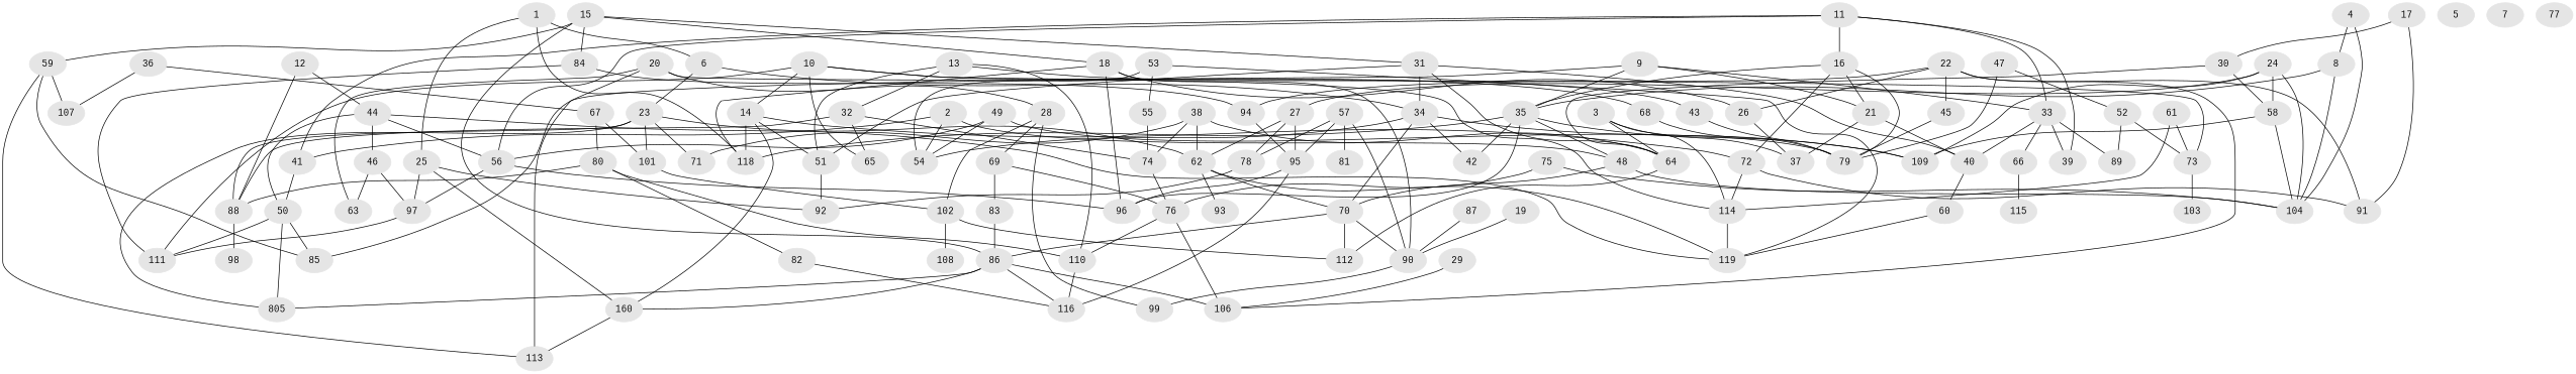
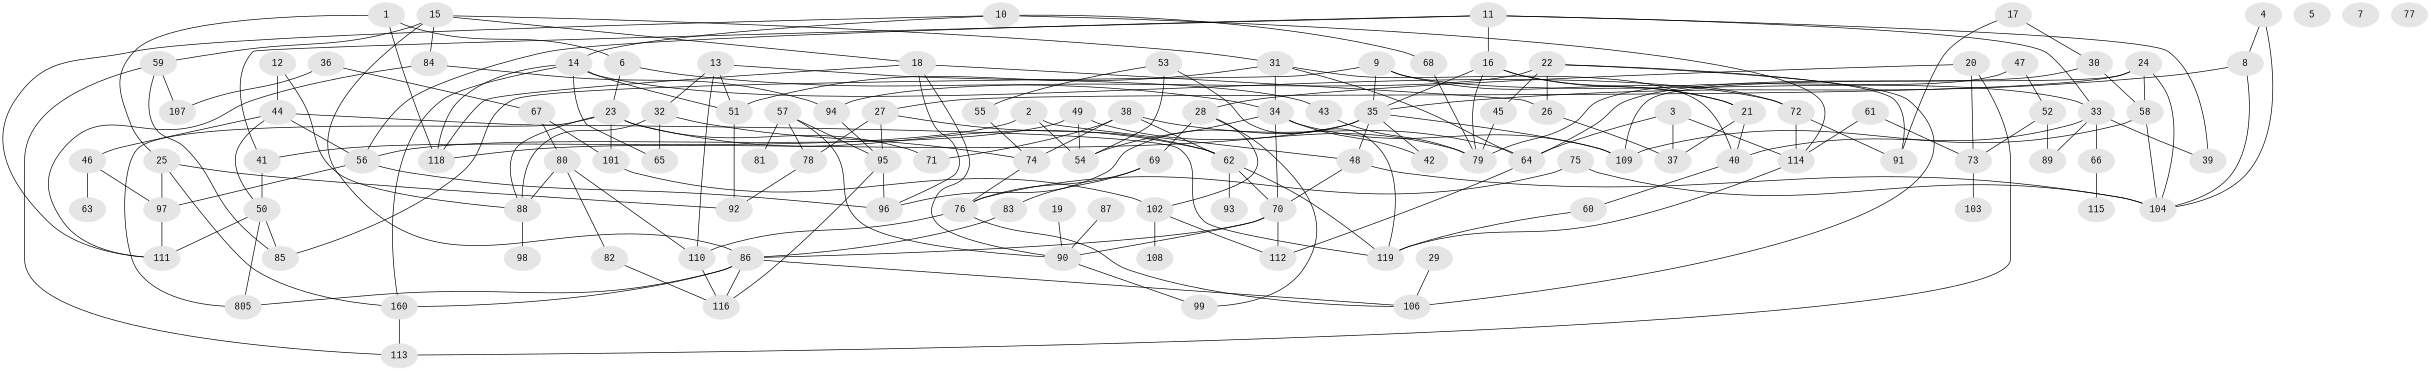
  graph {
    fontname="Liberation Mono"
    node [color=gray90 fontname="Liberation Mono" style=filled]
    edge [fontname="Liberation Mono"]
    1
    6
    25
    118
    23
    34
    n7 [label=160]
    92
    97
    2
    41
    48
    54
    50
    104
    70
    3
    37
    64
    114
    112
    n22 [label=119]
    4
    8
    35
    5
    88
    62
    71
    101
    n31 [label=805]
    109
    42
    7
    96
    9
    21
    33
    85
    40
    39
    66
    89
    10
    14
    68
    111
    51
    65
    72
    79
    11
    16
    56
    12
    44
    46
    98
    13
    32
    43
    110
    74
    116
    91
    113
    15
    18
    31
    59
    84
    86
    26
    90
    107
    94
    106
    17
    30
    58
    99
    19
    20
    28
    63
    73
    69
    102
    103
    60
    22
    45
    95
    93
    24
    27
    78
    76
    83
    108
    29
    115
    36
    67
    80
    38
    47
    52
    49
    53
    55
    57
    81
    61
    82
    75
    77
    87
    1 -- 6
    1 -- 25
    1 -- 118
    6 -- 23
    6 -- 34
    25 -- n7
    25 -- 92
    25 -- 97
    23 -- 88
    23 -- 62
    23 -- 71
    23 -- 101
    23 -- n31
    34 -- 54
    34 -- 70
    34 -- 109
    34 -- 42
    n7 -- 113
    97 -- 111
    2 -- 41
    2 -- 48
    2 -- 54
    41 -- 50
    48 -- 104
    48 -- 70
    50 -- n31
    50 -- 85
    50 -- 111
    70 -- 112
    70 -- 86
    70 -- 90
    3 -- 37
    3 -- 64
    3 -- 114
    64 -- 112
    114 -- n22
    4 -- 104
    4 -- 8
    8 -- 104
    8 -- 35
    35 -- 118
    35 -- 48
    35 -- 109
    35 -- 42
    35 -- 96
    88 -- 98
    62 -- 70
    62 -- n22
    62 -- 93
    101 -- 102
    9 -- 35
    9 -- 21
    9 -- 33
    9 -- 85
    21 -- 37
    21 -- 40
    33 -- 40
    33 -- 39
    33 -- 66
    33 -- 89
    40 -- 60
    66 -- 115
    10 -- 114
    10 -- 14
    10 -- 68
    10 -- 111
    14 -- 118
    14 -- n7
    14 -- 51
-   10 -- 65
+   14 -- 65
    14 -- 72
    68 -- 79
    51 -- 92
    72 -- 114
    72 -- 91
    11 -- 41
    11 -- 33
    11 -- 39
    11 -- 16
    11 -- 56
    16 -- 35
    16 -- 21
    16 -- 72
    16 -- 79
    56 -- 97
    56 -- 96
    12 -- 88
    12 -- 44
    44 -- 50
    44 -- n22
    44 -- 56
    44 -- 46
    46 -- 97
    46 -- 63
    13 -- 51
    13 -- 32
    13 -- 43
    13 -- 110
    32 -- 88
    32 -- 65
    32 -- 74
    43 -- 79
    110 -- 116
    74 -- 76
    15 -- 18
    15 -- 31
    15 -- 59
    15 -- 84
    15 -- 86
    18 -- 118
    18 -- 96
    18 -- 26
    18 -- 90
    31 -- 34
    31 -- 64
    31 -- 40
    31 -- 51
    59 -- 85
    59 -- 113
    59 -- 107
    84 -- 111
    84 -- 94
    86 -- n7
    86 -- n31
    86 -- 116
    86 -- 106
    26 -- 37
    90 -- 99
    94 -- 95
    17 -- 91
    17 -- 30
    30 -- 64
    30 -- 58
    58 -- 104
    58 -- 109
    19 -- 90
    20 -- 113
    20 -- 28
-   20 -- 63
    20 -- 73
    28 -- 99
    28 -- 69
    28 -- 102
    73 -- 103
    69 -- 76
    69 -- 83
    102 -- 112
    102 -- 108
    60 -- n22
    22 -- 91
    22 -- 26
    22 -- 94
    22 -- 106
    22 -- 45
    45 -- 79
    95 -- 96
    95 -- 116
    24 -- 104
    24 -- 109
    24 -- 58
    24 -- 27
    27 -- 62
    27 -- 95
    27 -- 78
    78 -- 92
    76 -- 110
    76 -- 106
    83 -- 86
    29 -- 106
    36 -- 107
    36 -- 67
    67 -- 101
    67 -- 80
    80 -- 88
    80 -- 110
    80 -- 82
    38 -- 64
    38 -- 62
    38 -- 71
    38 -- 74
    47 -- 79
    47 -- 52
    52 -- 89
    52 -- 73
    49 -- 54
    49 -- 79
    49 -- 56
    53 -- 54
    53 -- n22
    53 -- 55
    55 -- 74
    57 -- 90
    57 -- 95
    57 -- 78
    57 -- 81
    61 -- 114
    61 -- 73
    82 -- 116
    75 -- 104
    75 -- 76
    87 -- 90
  }
